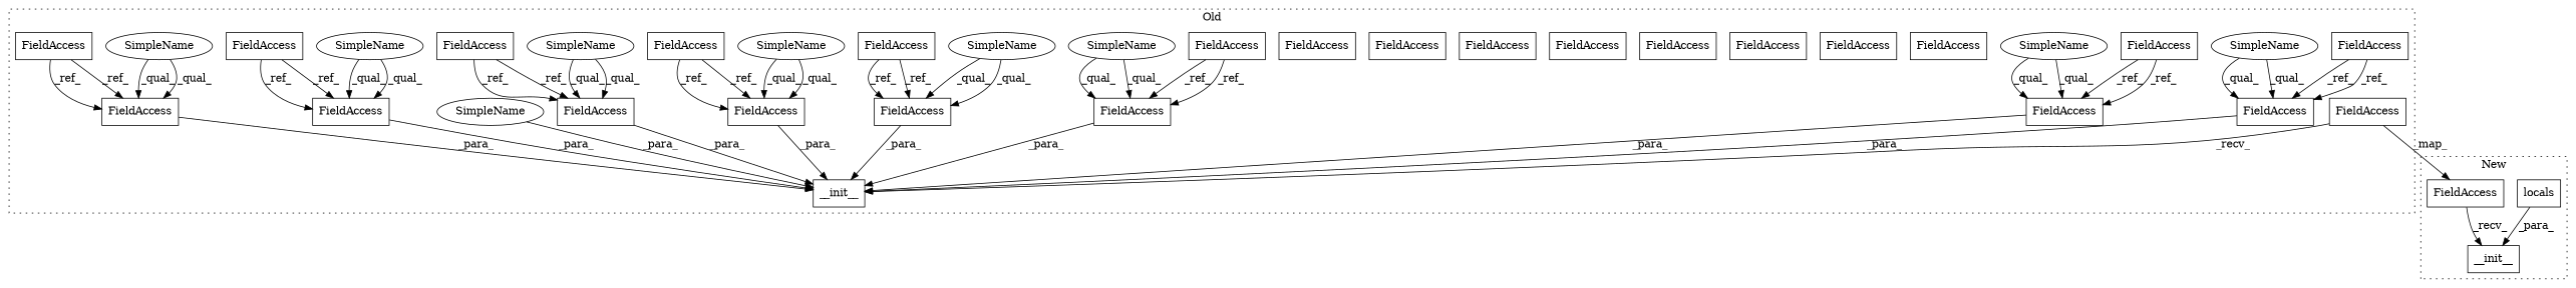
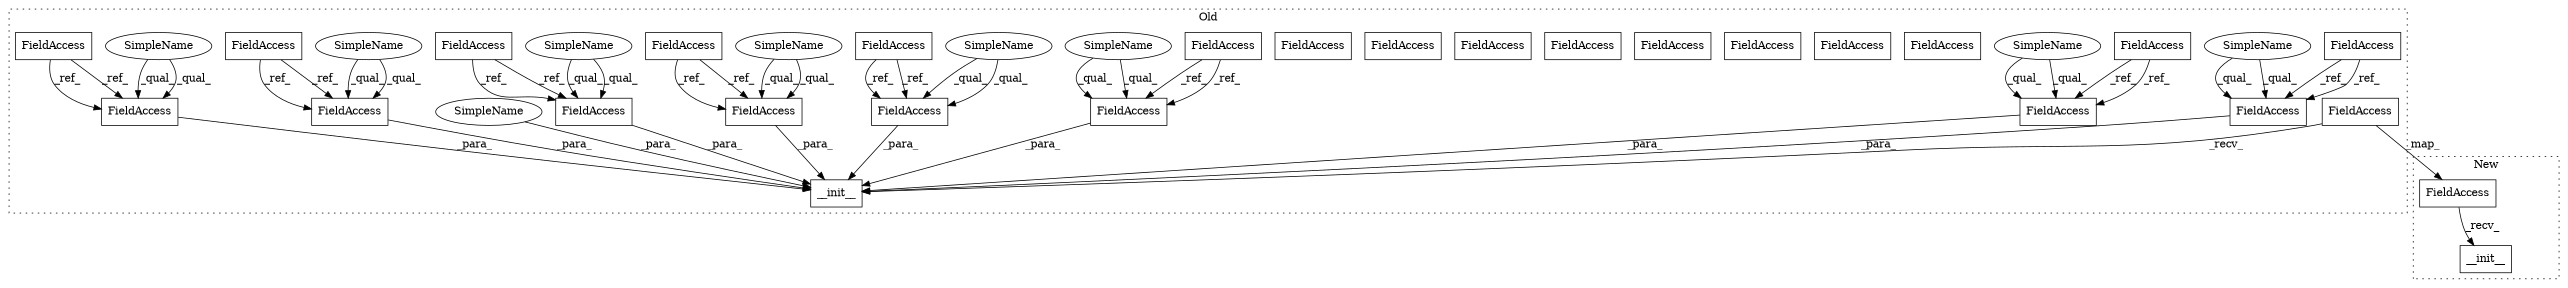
  digraph {
    node [a=22 l=4 s=1559 shape=box]
    n1 [a=32 l="9,1" label=__init__ s="1473,1735"]
    n2 [l=27 label=FieldAccess s=911]
    n3 [l=30 label=FieldAccess s=1152]
    n4 [l=22 label=FieldAccess s=966]
    n5 [l=48 label=FieldAccess s=1303]
    n6 [l=30 label=FieldAccess]
    n7 [l=22 label=FieldAccess s=1515]
    n8 [l=48 label=FieldAccess s=1687]
    n9 [l=27 label=FieldAccess s=1487]
    n10 [l=14 label=FieldAccess s=1458]
    n11 [l=24 label=FieldAccess s=1616]
    n12 [l=25 label=FieldAccess s=1590]
    n13 [l=20 label=FieldAccess s=1538]
    n14 [l=23 label=FieldAccess s=1663]
    n15 [l=23 label=FieldAccess s=1256]
    n16 [l=24 label=FieldAccess s=1062]
    n17 [l=25 label=FieldAccess s=1011]
    n18 [l=20 label=FieldAccess s=1111]
    n19 [l=22 label=FieldAccess s=1515]
    n20 [l=27 label=FieldAccess s=1487]
    n21 [l=24 label=FieldAccess s=1616]
    n22 [l=23 label=FieldAccess s=1663]
    n23 [l=20 label=FieldAccess s=1538]
    n24 [l=30 label=FieldAccess]
    n25 [l=48 label=FieldAccess s=1687]
    n26 [l=25 label=FieldAccess s=1590]
    n27 [a=42 label=SimpleName s=1515 shape=ellipse]
    n28 [a=42 label=SimpleName s=1687 shape=ellipse]
    n29 [a=42 label=SimpleName s=1487 shape=ellipse]
    n30 [a=42 label=SimpleName s=1590 shape=ellipse]
    n31 [a=42 label=SimpleName s=1663 shape=ellipse]
    n32 [a=42 label=SimpleName s=1616 shape=ellipse]
    n33 [a=42 label=SimpleName s=1482 shape=ellipse]
    n34 [a=42 label=SimpleName s=1538 shape=ellipse]
    n35 [a=42 label=SimpleName shape=ellipse]
-   n36 [a=32 l=8 label=locals s=935]
    n37 [a=32 l="9,1" label=__init__ s="926,943"]
    n38 [l=14 label=FieldAccess s=911]
    subgraph cluster_1 {
      label=Old
      style=dotted
      n1
      n2
      n3
      n4
      n5
      n6
      n7
      n8
      n9
      n10
      n11
      n12
      n13
      n14
      n15
      n16
      n17
      n18
      n19
      n20
      n21
      n22
      n23
      n24
      n25
      n26
      n27
      n28
      n29
      n30
      n31
      n32
      n33
      n34
      n35
    }
    subgraph cluster_2 {
      label=New
      style=dotted
-     n36
      n37
      n38
    }
    n2 -> n20 [label=_ref_]
    n2 -> n20 [label=_ref_]
    n3 -> n24 [label=_ref_]
    n3 -> n24 [label=_ref_]
    n4 -> n19 [label=_ref_]
    n4 -> n19 [label=_ref_]
    n5 -> n25 [label=_ref_]
    n5 -> n25 [label=_ref_]
    n10 -> n1 [label=_recv_]
    n10 -> n38 [label=_map_]
    n15 -> n22 [label=_ref_]
    n15 -> n22 [label=_ref_]
    n16 -> n21 [label=_ref_]
    n16 -> n21 [label=_ref_]
    n17 -> n26 [label=_ref_]
    n17 -> n26 [label=_ref_]
    n18 -> n23 [label=_ref_]
    n18 -> n23 [label=_ref_]
    n19 -> n1 [label=_para_]
    n20 -> n1 [label=_para_]
    n21 -> n1 [label=_para_]
    n22 -> n1 [label=_para_]
    n23 -> n1 [label=_para_]
    n24 -> n1 [label=_para_]
    n25 -> n1 [label=_para_]
    n26 -> n1 [label=_para_]
    n27 -> n19 [label=_qual_]
    n27 -> n19 [label=_qual_]
    n28 -> n25 [label=_qual_]
    n28 -> n25 [label=_qual_]
    n29 -> n20 [label=_qual_]
    n29 -> n20 [label=_qual_]
    n30 -> n26 [label=_qual_]
    n30 -> n26 [label=_qual_]
    n31 -> n22 [label=_qual_]
    n31 -> n22 [label=_qual_]
    n32 -> n21 [label=_qual_]
    n32 -> n21 [label=_qual_]
    n33 -> n1 [label=_para_]
    n34 -> n23 [label=_qual_]
    n34 -> n23 [label=_qual_]
    n35 -> n24 [label=_qual_]
    n35 -> n24 [label=_qual_]
-   n36 -> n37 [label=_para_]
    n38 -> n37 [label=_recv_]
  }
